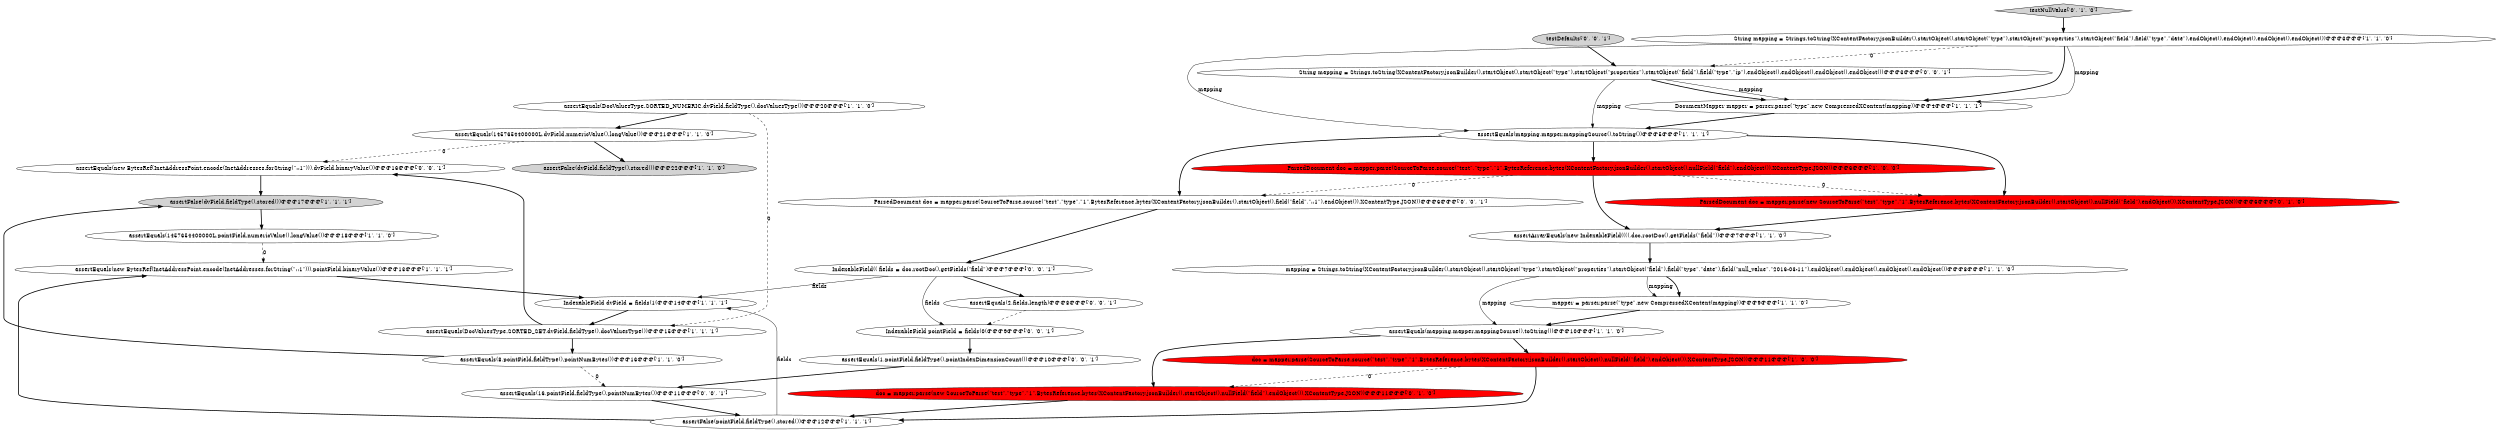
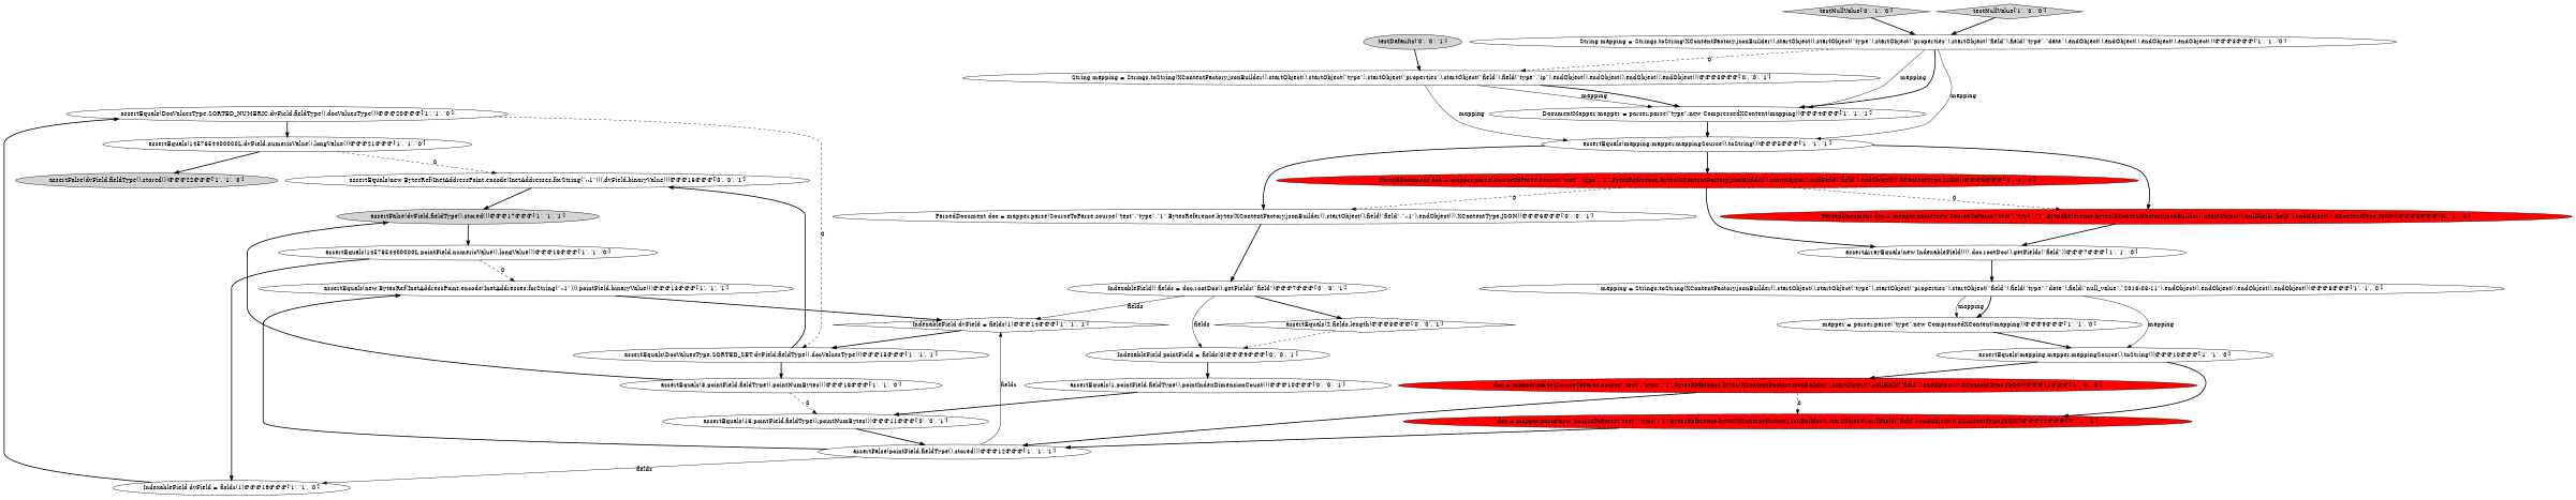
  digraph {
    node [fillcolor=white shape=ellipse style=filled]
    edge [style=bold]
    n1 [label="assertEquals(DocValuesType.SORTED_NUMERIC,dvField.fieldType().docValuesType())@@@20@@@['1', '1', '0']"]
    n2 [label="assertEquals(1457654400000L,dvField.numericValue().longValue())@@@21@@@['1', '1', '0']"]
    n3 [label="assertEquals(DocValuesType.SORTED_SET,dvField.fieldType().docValuesType())@@@15@@@['1', '1', '1']"]
    n4 [fillcolor=lightgray label="assertFalse(dvField.fieldType().stored())@@@22@@@['1', '1', '0']"]
    n5 [label="assertEquals(new BytesRef(InetAddressPoint.encode(InetAddresses.forString(\"::1\"))),dvField.binaryValue())@@@16@@@['0', '0', '1']"]
    n6 [label="assertEquals(8,pointField.fieldType().pointNumBytes())@@@16@@@['1', '1', '0']"]
    n7 [label="assertEquals(16,pointField.fieldType().pointNumBytes())@@@11@@@['0', '0', '1']"]
    n8 [label="assertFalse(pointField.fieldType().stored())@@@12@@@['1', '1', '1']"]
-   n9 [label="IndexableField dvField = fields(1(@@@14@@@['1', '1', '1']"]
+   n9 [label="IndexableField dvField = fields(1(@@@14@@@['1', '1', '1']" shape=diamond]
    n10 [label="assertEquals(new BytesRef(InetAddressPoint.encode(InetAddresses.forString(\"::1\"))),pointField.binaryValue())@@@13@@@['1', '1', '1']"]
+   n11 [label="IndexableField dvField = fields(1(@@@19@@@['1', '1', '0']"]
    n12 [fillcolor=lightgray label="assertFalse(dvField.fieldType().stored())@@@17@@@['1', '1', '1']"]
    n13 [label="assertEquals(1457654400000L,pointField.numericValue().longValue())@@@18@@@['1', '1', '0']"]
    n14 [label="mapper = parser.parse(\"type\",new CompressedXContent(mapping))@@@9@@@['1', '1', '0']"]
    n15 [label="assertEquals(mapping,mapper.mappingSource().toString())@@@10@@@['1', '1', '0']"]
    n16 [fillcolor=red label="doc = mapper.parse(SourceToParse.source(\"test\",\"type\",\"1\",BytesReference.bytes(XContentFactory.jsonBuilder().startObject().nullField(\"field\").endObject()),XContentType.JSON))@@@11@@@['1', '0', '0']"]
    n17 [fillcolor=red label="doc = mapper.parse(new SourceToParse(\"test\",\"type\",\"1\",BytesReference.bytes(XContentFactory.jsonBuilder().startObject().nullField(\"field\").endObject()),XContentType.JSON))@@@11@@@['0', '1', '0']"]
    n18 [label="DocumentMapper mapper = parser.parse(\"type\",new CompressedXContent(mapping))@@@4@@@['1', '1', '1']"]
    n19 [label="assertEquals(mapping,mapper.mappingSource().toString())@@@5@@@['1', '1', '1']"]
    n20 [fillcolor=red label="ParsedDocument doc = mapper.parse(SourceToParse.source(\"test\",\"type\",\"1\",BytesReference.bytes(XContentFactory.jsonBuilder().startObject().nullField(\"field\").endObject()),XContentType.JSON))@@@6@@@['1', '0', '0']"]
    n21 [label="ParsedDocument doc = mapper.parse(SourceToParse.source(\"test\",\"type\",\"1\",BytesReference.bytes(XContentFactory.jsonBuilder().startObject().field(\"field\",\"::1\").endObject()),XContentType.JSON))@@@6@@@['0', '0', '1']"]
    n22 [fillcolor=red label="ParsedDocument doc = mapper.parse(new SourceToParse(\"test\",\"type\",\"1\",BytesReference.bytes(XContentFactory.jsonBuilder().startObject().nullField(\"field\").endObject()),XContentType.JSON))@@@6@@@['0', '1', '0']"]
    n23 [label="assertArrayEquals(new IndexableField((((,doc.rootDoc().getFields(\"field\"))@@@7@@@['1', '1', '0']"]
    n24 [label="IndexableField(( fields = doc.rootDoc().getFields(\"field\")@@@7@@@['0', '0', '1']"]
    n25 [label="mapping = Strings.toString(XContentFactory.jsonBuilder().startObject().startObject(\"type\").startObject(\"properties\").startObject(\"field\").field(\"type\",\"date\").field(\"null_value\",\"2016-03-11\").endObject().endObject().endObject().endObject())@@@8@@@['1', '1', '0']"]
-   n26 [label="assertEquals(2,fields.length)@@@8@@@['0', '0', '1']"]
+   n26 [label="assertEquals(2,fields.length)@@@8@@@['0', '0', '1']" shape=diamond]
    n27 [label="IndexableField pointField = fields(0(@@@9@@@['0', '0', '1']"]
    n28 [label="assertEquals(1,pointField.fieldType().pointIndexDimensionCount())@@@10@@@['0', '0', '1']"]
    n29 [fillcolor=lightgray label="testNullValue['0', '1', '0']" shape=diamond]
    n30 [label="String mapping = Strings.toString(XContentFactory.jsonBuilder().startObject().startObject(\"type\").startObject(\"properties\").startObject(\"field\").field(\"type\",\"date\").endObject().endObject().endObject().endObject())@@@3@@@['1', '1', '0']"]
    n31 [label="String mapping = Strings.toString(XContentFactory.jsonBuilder().startObject().startObject(\"type\").startObject(\"properties\").startObject(\"field\").field(\"type\",\"ip\").endObject().endObject().endObject().endObject())@@@3@@@['0', '0', '1']"]
+   n32 [fillcolor=lightgray label="testNullValue['1', '0', '0']" shape=diamond]
    n33 [fillcolor=lightgray label="testDefaults['0', '0', '1']"]
    n1 -> n2
    n1 -> n3 [label=0 style=dashed]
    n2 -> n4
    n2 -> n5 [label=0 style=dashed]
    n3 -> n5
    n3 -> n6
    n5 -> n12
    n6 -> n7 [label=0 style=dashed]
    n6 -> n12
    n7 -> n8
    n8 -> n9 [label=fields style=solid]
    n8 -> n10
+   n8 -> n11 [label=fields style=solid]
    n9 -> n3
    n10 -> n9
+   n11 -> n1
    n12 -> n13
    n13 -> n10 [label=0 style=dashed]
+   n13 -> n11
    n14 -> n15
    n15 -> n16
    n15 -> n17
    n16 -> n8
    n16 -> n17 [label=0 style=dashed]
    n17 -> n8
    n18 -> n19
    n19 -> n20
    n19 -> n21
    n19 -> n22
    n20 -> n21 [label=0 style=dashed]
    n20 -> n22 [label=0 style=dashed]
    n20 -> n23
    n21 -> n24
    n22 -> n23
    n23 -> n25
    n24 -> n9 [label=fields style=solid]
    n24 -> n26
    n24 -> n27 [label=fields style=solid]
    n25 -> n14
    n25 -> n14 [label=mapping style=solid]
    n25 -> n15 [label=mapping style=solid]
    n26 -> n27 [style=dashed]
    n27 -> n28
    n28 -> n7
    n29 -> n30
    n30 -> n18 [label=mapping style=solid]
    n30 -> n18
    n30 -> n19 [label=mapping style=solid]
    n30 -> n31 [label=0 style=dashed]
    n31 -> n18 [label=mapping style=solid]
    n31 -> n18
    n31 -> n19 [label=mapping style=solid]
+   n32 -> n30
    n33 -> n31
  }
